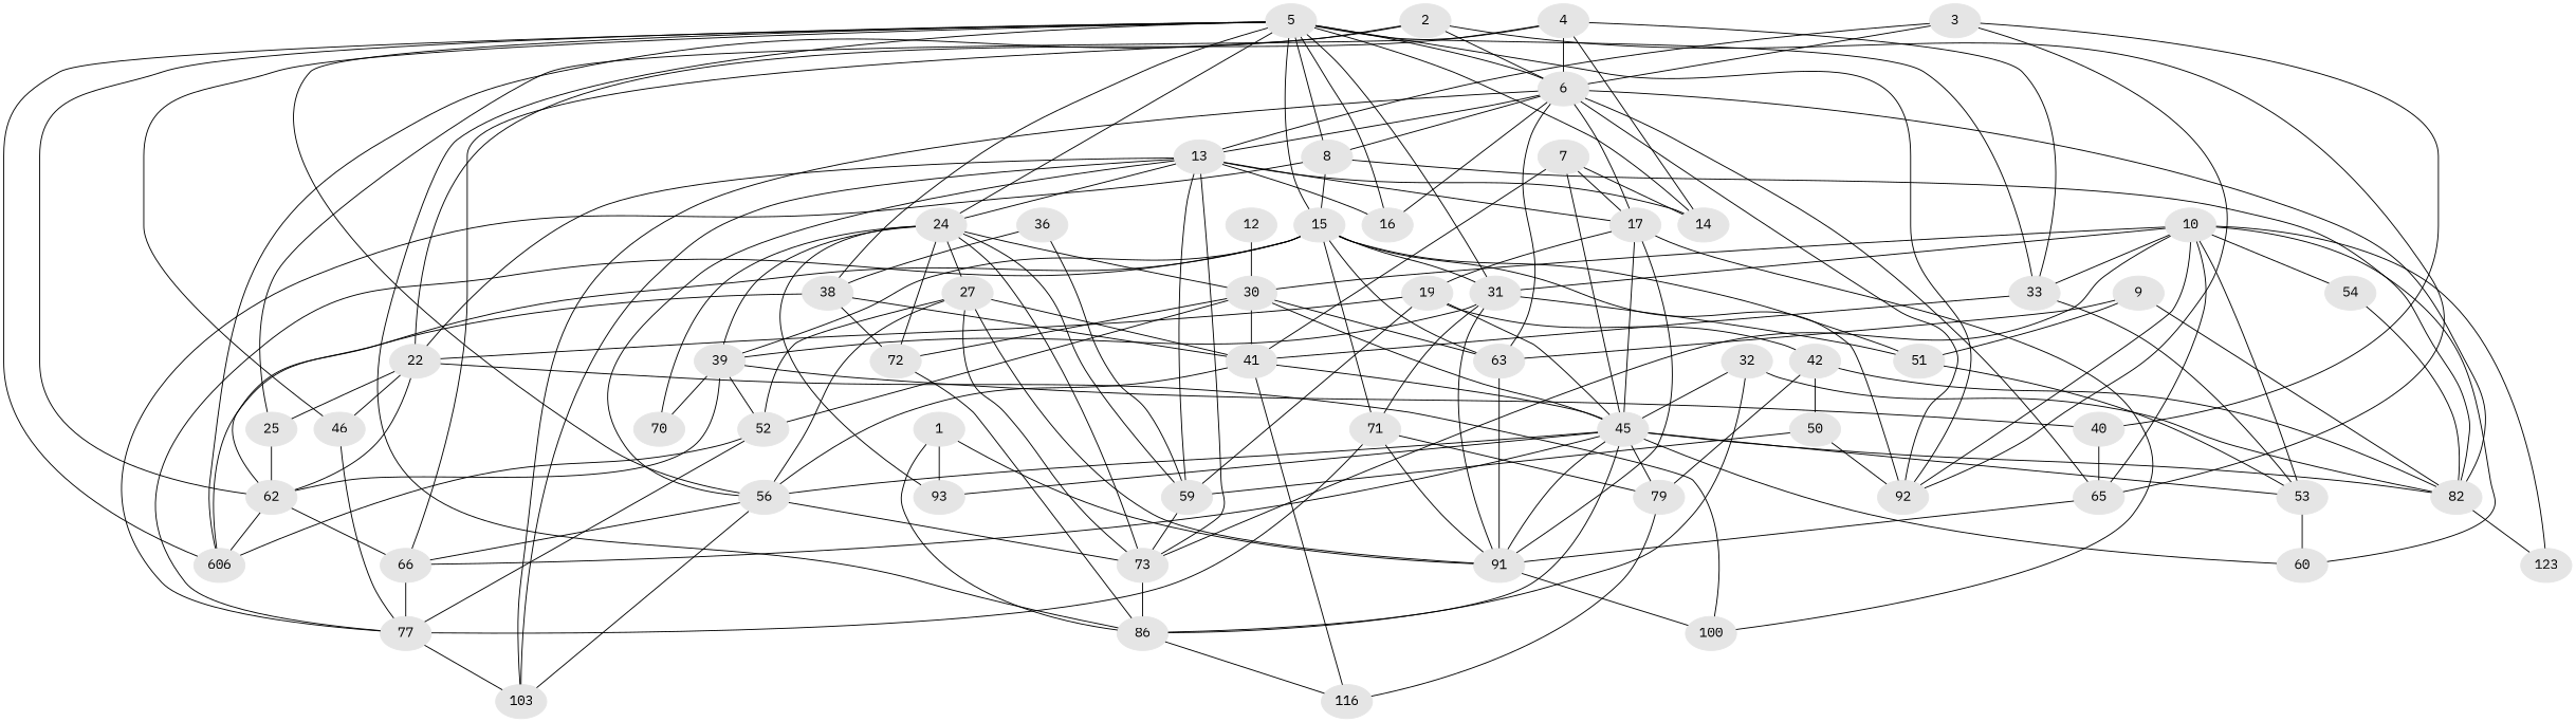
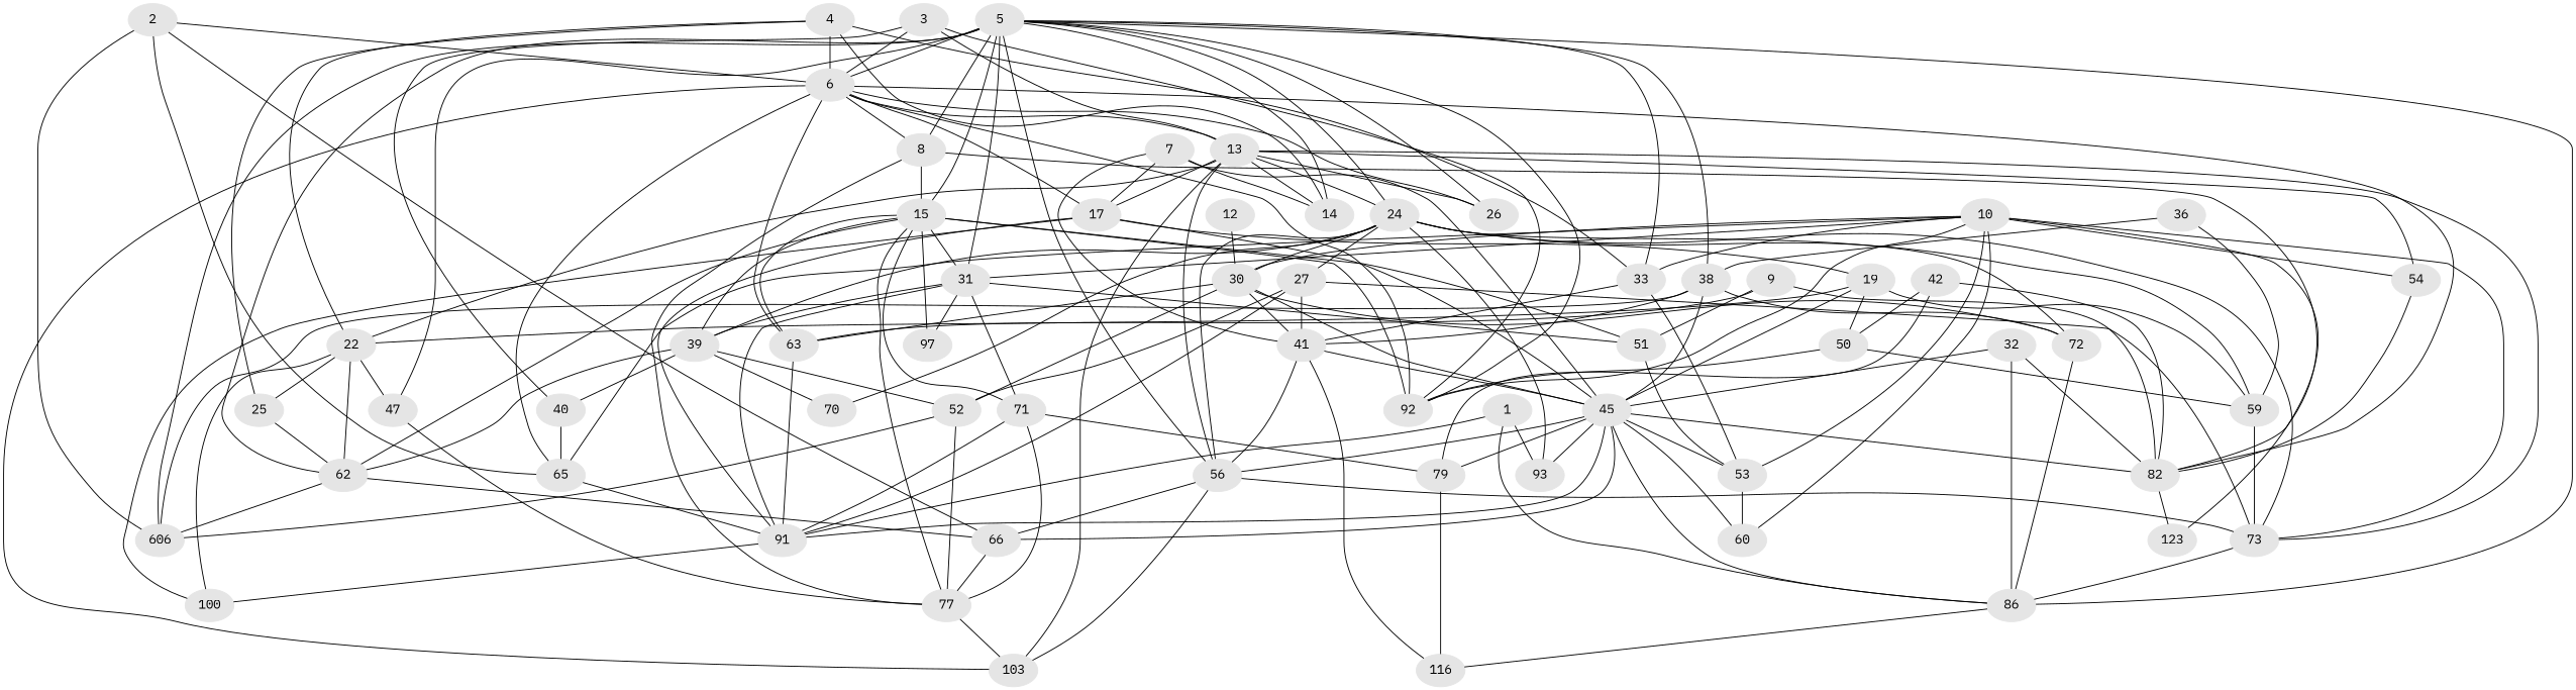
  graph {
    fontname="IBM Plex Mono"
    node [color=gray90 fontname="IBM Plex Mono" style=filled]
    edge [fontname="IBM Plex Mono"]
    86 [super="+112"]
    116
    1
    91 [super="+102"]
    93
    100
    2 [super="+98"]
    6 [super="+20+67"]
    65
    66
    n11 [label=606]
    13 [super="+34+99"]
    92 [super="+104"]
    8 [super="+78"]
-   26 [label=16]
+   26
    17 [super="+35"]
    63
    82
    103 [super="+118"]
    77 [super="+101+90"]
    3 [super="+61"]
    40
    14 [super="+83"]
    22 [super="+113"]
    24 [super="+87+125+46+48"]
    56 [super="+68+114"]
    54 [super="+94"]
    73 [super="+108"]
    4 [super="+23"]
    25
    33
-   47 [label=46]
+   47
    62 [super="+95+109"]
    41 [super="+43+84"]
    53 [super="+81+69"]
    5 [super="+18"]
    15 [super="+28+16"]
    31 [super="+89+37"]
    38 [super="+88"]
    51
    39 [super="+120+121"]
    71 [super="+76"]
+   97
    30 [super="+75"]
    59 [super="+105"]
    27 [super="+119"]
    70
    72
    45 [super="+49+115+64"]
    19
    123
    7 [super="+21"]
    60 [super="+80"]
    79
    9 [super="+57"]
    10 [super="+74+55+11"]
    52 [super="+85"]
    12
    50
    32
    36
    42
    86 -- 116
    1 -- 86
    1 -- 91
    1 -- 93
    91 -- 100
    2 -- 6
    2 -- 65
    2 -- 66
    2 -- n11
    6 -- 65
    6 -- 13
    6 -- 92
    6 -- 8
    6 -- 26
    6 -- 17
    6 -- 63
    6 -- 82
    6 -- 103
    65 -- 91
    66 -- 77
    13 -- 26
    13 -- 17
    13 -- 103
    13 -- 14
    13 -- 22
    13 -- 24
    13 -- 56
-   13 -- 59
+   13 -- 54
    13 -- 73
    8 -- 82
    8 -- 77
    8 -- 15
    17 -- 91
    17 -- 100
    17 -- 45
    17 -- 19
    63 -- 91
    82 -- 123
    77 -- 103
    3 -- 6
    3 -- 13
    3 -- 92
    3 -- 40
    40 -- 65
    22 -- 100
    22 -- 25
    22 -- 47
    22 -- 62
    24 -- 93
-   27 -- 56
+   24 -- 56
    24 -- 73
    24 -- 39
    24 -- 30
    24 -- 59
    24 -- 27
    24 -- 70
    24 -- 72
    56 -- 66
    56 -- 103
    56 -- 73
    54 -- 82
    73 -- 86
    4 -- 6
    4 -- 14
    4 -- 22
    4 -- 25
    4 -- 33
    25 -- 62
    33 -- 41
    33 -- 53
    47 -- 77
    62 -- 66
    62 -- n11
    41 -- 116
    41 -- 56
    41 -- 45
    53 -- 60
    5 -- 86
    5 -- 6 [weight=3]
    5 -- n11
    5 -- 92
    5 -- 8
    5 -- 26
    5 -- 14
    5 -- 24
    5 -- 56
    5 -- 33
    5 -- 47
    5 -- 62
    5 -- 15 [weight=2]
    5 -- 31
    5 -- 38
    15 -- 92 [weight=2]
    15 -- 63
    15 -- 77
    15 -- 62
    15 -- 31
    15 -- 51
    15 -- 39
    15 -- 71
+   15 -- 97
    31 -- 91
    31 -- 51
    31 -- 39
    31 -- 71
+   31 -- 97
    38 -- n11
    38 -- 41
    38 -- 72
+   38 -- 45
    51 -- 53
    39 -- 40
    39 -- 62
    39 -- 70
    39 -- 52
    71 -- 91
    71 -- 77
    71 -- 79
    30 -- 63
    30 -- 41
    30 -- 72
    30 -- 45
    30 -- 52
    59 -- 73
    27 -- 91
    27 -- 73
    27 -- 41
    27 -- 52
    72 -- 86
    45 -- 86
    45 -- 91
    45 -- 93
    45 -- 66
    45 -- 82
    45 -- 56
    45 -- 53
    45 -- 60
    45 -- 79
    19 -- 22
    19 -- 59
    19 -- 45
-   19 -- 42
+   19 -- 50
    7 -- 17
    7 -- 14
    7 -- 41
    7 -- 45
    79 -- 116
    9 -- 63
    9 -- 82
    9 -- 51
    10 -- 65
    10 -- 92
    10 -- 54
    10 -- 73
    10 -- 33
    10 -- 53
    10 -- 31
    10 -- 30
    10 -- 123
    10 -- 60
    52 -- n11
    52 -- 77
    12 -- 30 [weight=2]
    50 -- 92
    50 -- 59
    32 -- 86
    32 -- 82
    32 -- 45 [weight=2]
    36 -- 38
    36 -- 59
    42 -- 82
    42 -- 79
    42 -- 50
  }
